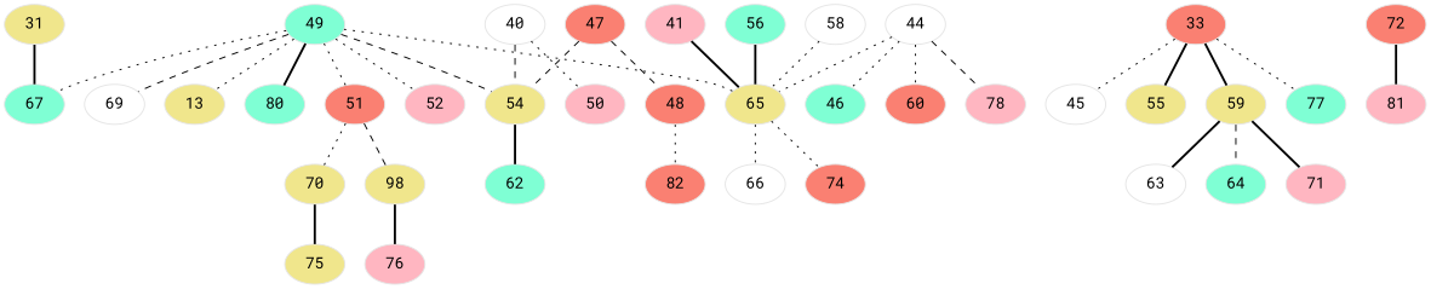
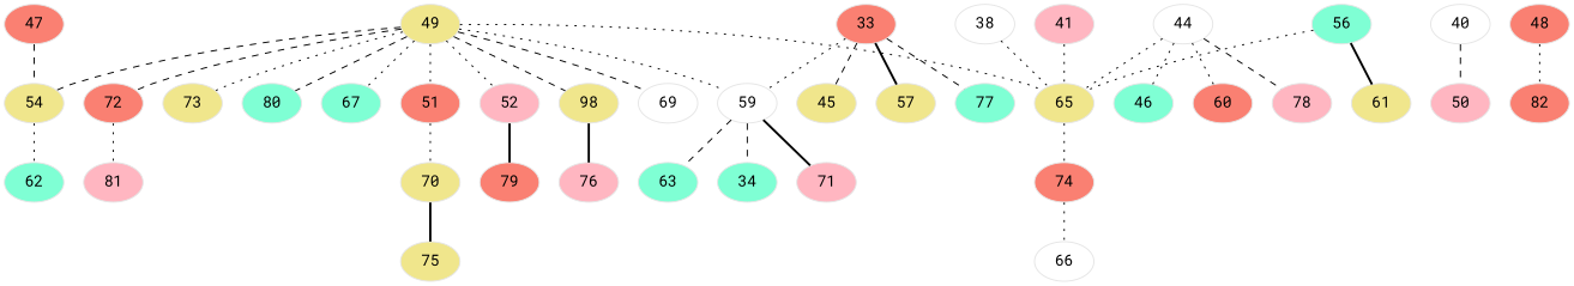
  graph {
    fontname="Roboto Mono"
    node [color=gray90 fillcolor=khaki fontname="Roboto Mono" style=filled]
    edge [fontname="Roboto Mono" style=dotted]
    67 [fillcolor=aquamarine super="+28"]
-   31
    33 [fillcolor=salmon super="+16+24"]
-   45 [fillcolor=white]
-   55
-   59 [super="+42"]
+   45
+   55 [label=57]
+   59 [fillcolor=white super="+42"]
    77 [fillcolor=aquamarine]
-   63 [fillcolor=white]
-   64 [fillcolor=aquamarine]
+   63 [fillcolor=aquamarine]
+   64 [fillcolor=aquamarine label=34]
    71 [fillcolor=lightpink]
    40 [fillcolor=white super="+39"]
    50 [fillcolor=lightpink]
    54 [super="+38"]
    62 [fillcolor=aquamarine]
    41 [fillcolor=lightpink super="+19+21"]
    65 [super="+5+26+57"]
    66 [fillcolor=white]
    74 [fillcolor=salmon]
    44 [fillcolor=white super="+13+43"]
    46 [fillcolor=aquamarine]
    60 [fillcolor=salmon]
    78 [fillcolor=lightpink]
    47 [fillcolor=salmon]
    48 [fillcolor=salmon]
    82 [fillcolor=salmon]
-   49 [fillcolor=aquamarine super="+27+37"]
+   49 [super="+27+37"]
    51 [fillcolor=salmon]
    52 [fillcolor=lightpink super="+35"]
    n29 [label=98]
    69 [fillcolor=white]
    72 [fillcolor=salmon]
-   73 [label=13]
+   73
    80 [fillcolor=aquamarine]
    70
+   79 [fillcolor=salmon]
    76 [fillcolor=lightpink]
    81 [fillcolor=lightpink]
    75
    56 [fillcolor=aquamarine]
-   58 [fillcolor=white]
-   31 -- 67 [style=bold]
-   33 -- 45
+   61
+   58 [fillcolor=white label=38]
+   33 -- 45 [style=dashed]
    33 -- 55 [style=bold]
-   33 -- 59 [style=bold]
-   33 -- 77
-   59 -- 63 [style=bold]
+   33 -- 59
+   33 -- 77 [style=dashed]
+   59 -- 63 [style=dashed]
    59 -- 64 [style=dashed]
    59 -- 71 [style=bold]
-   40 -- 50
-   40 -- 54 [style=dashed]
-   54 -- 62 [style=bold]
-   41 -- 65 [style=bold]
-   65 -- 66
+   40 -- 50 [style=dashed]
+   54 -- 62
+   41 -- 65
+   74 -- 66
    65 -- 74
    44 -- 65
    44 -- 46
    44 -- 60
    44 -- 78 [style=dashed]
    47 -- 54 [style=dashed]
-   47 -- 48 [style=dashed]
    48 -- 82
    49 -- 67
+   49 -- 59
    49 -- 54 [style=dashed]
    49 -- 65
    49 -- 51
    49 -- 52
-   51 -- n29 [style=dashed]
+   49 -- n29 [style=dashed]
    49 -- 69 [style=dashed]
+   49 -- 72 [style=dashed]
    49 -- 73
-   49 -- 80 [style=bold]
+   49 -- 80 [style=dashed]
    51 -- 70
+   52 -- 79 [style=bold]
    n29 -- 76 [style=bold]
-   72 -- 81 [style=bold]
+   72 -- 81
    70 -- 75 [style=bold]
-   56 -- 65 [style=bold]
+   56 -- 65
+   56 -- 61 [style=bold]
    58 -- 65
  }
